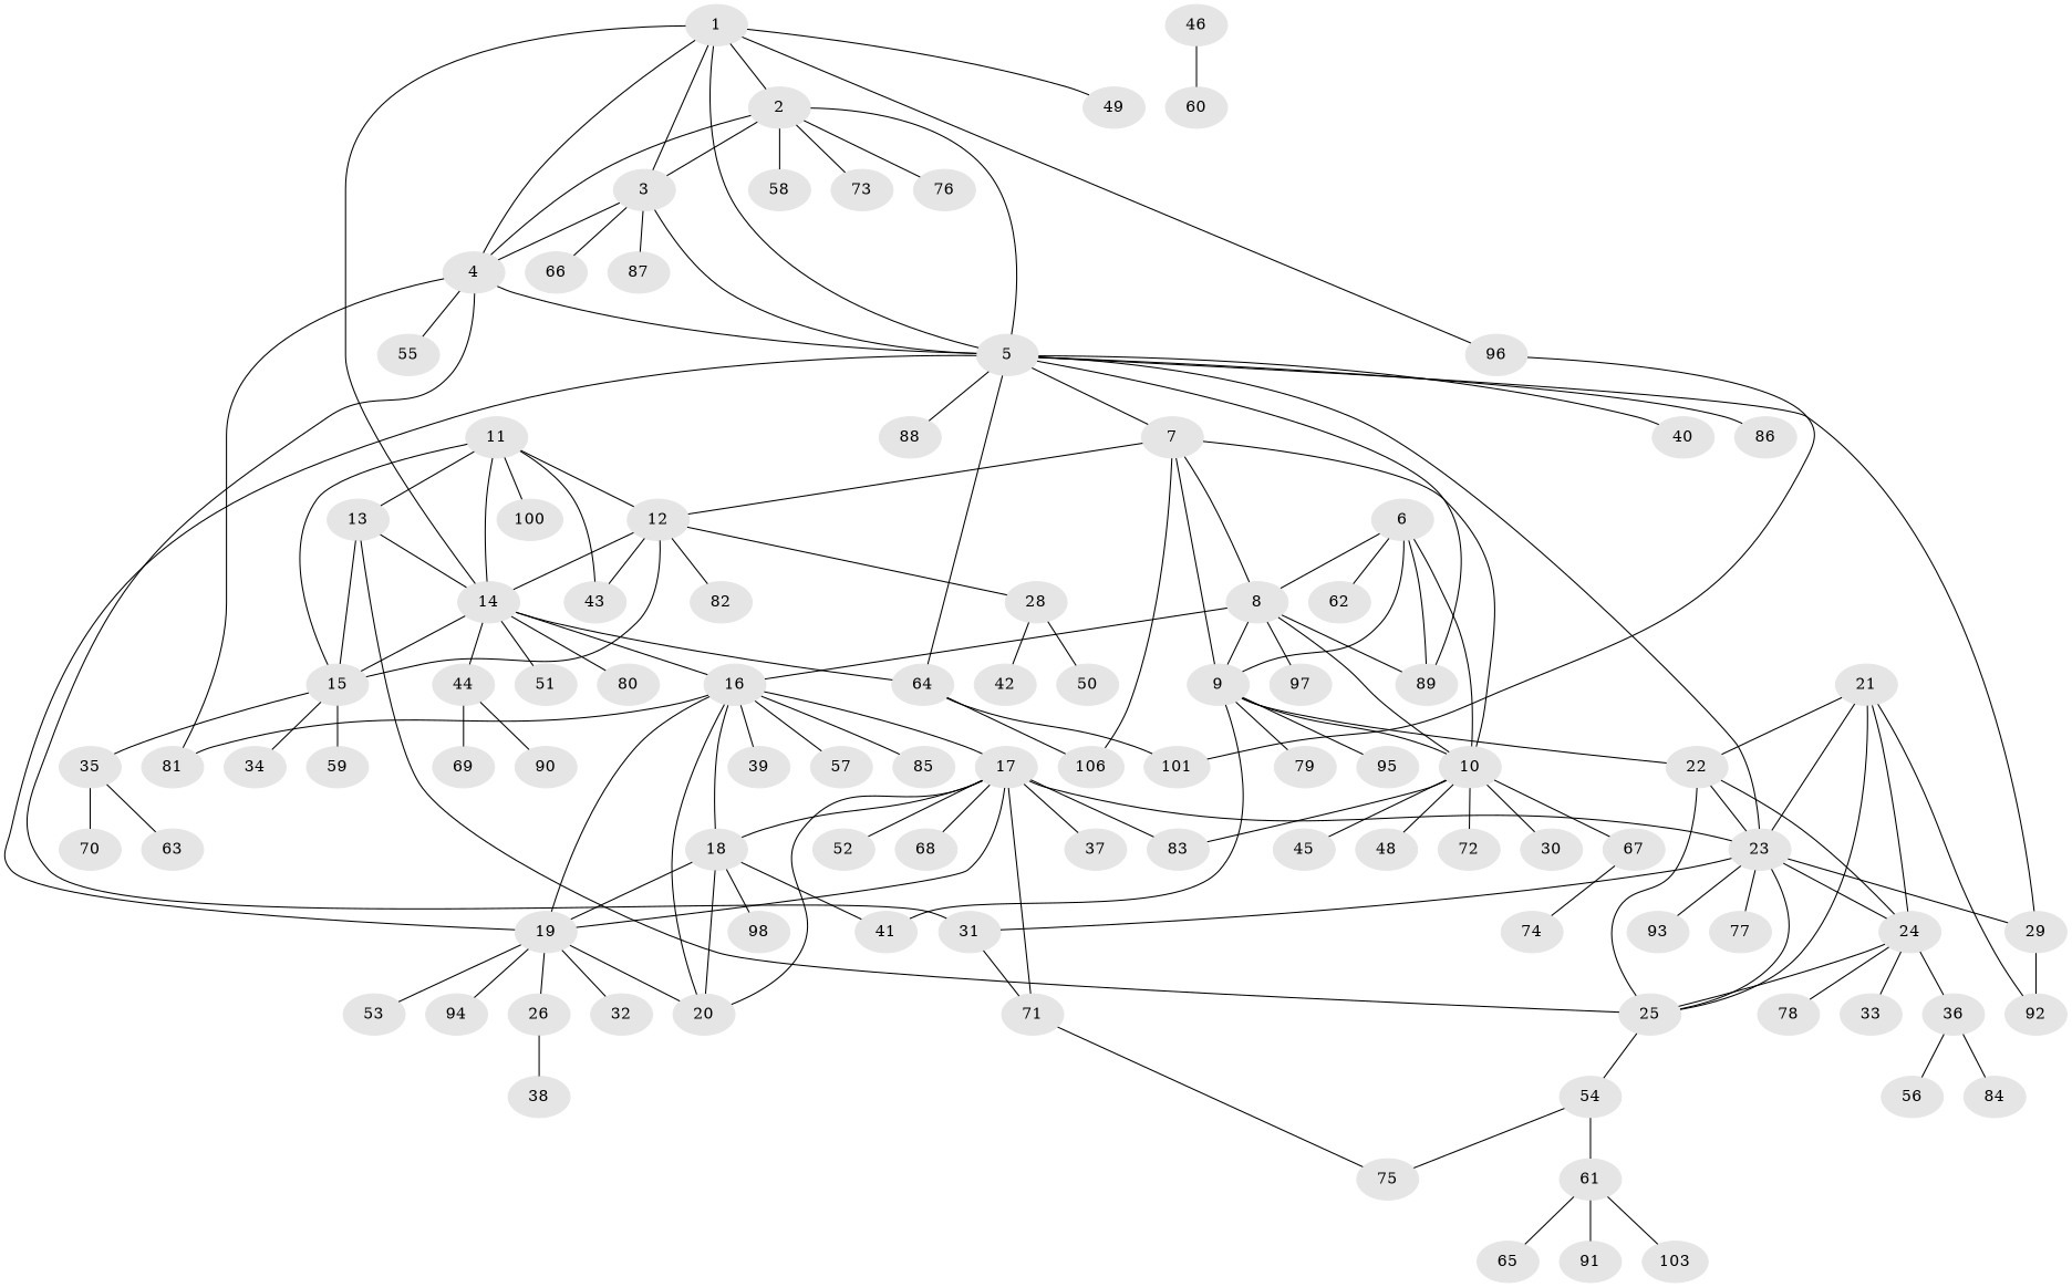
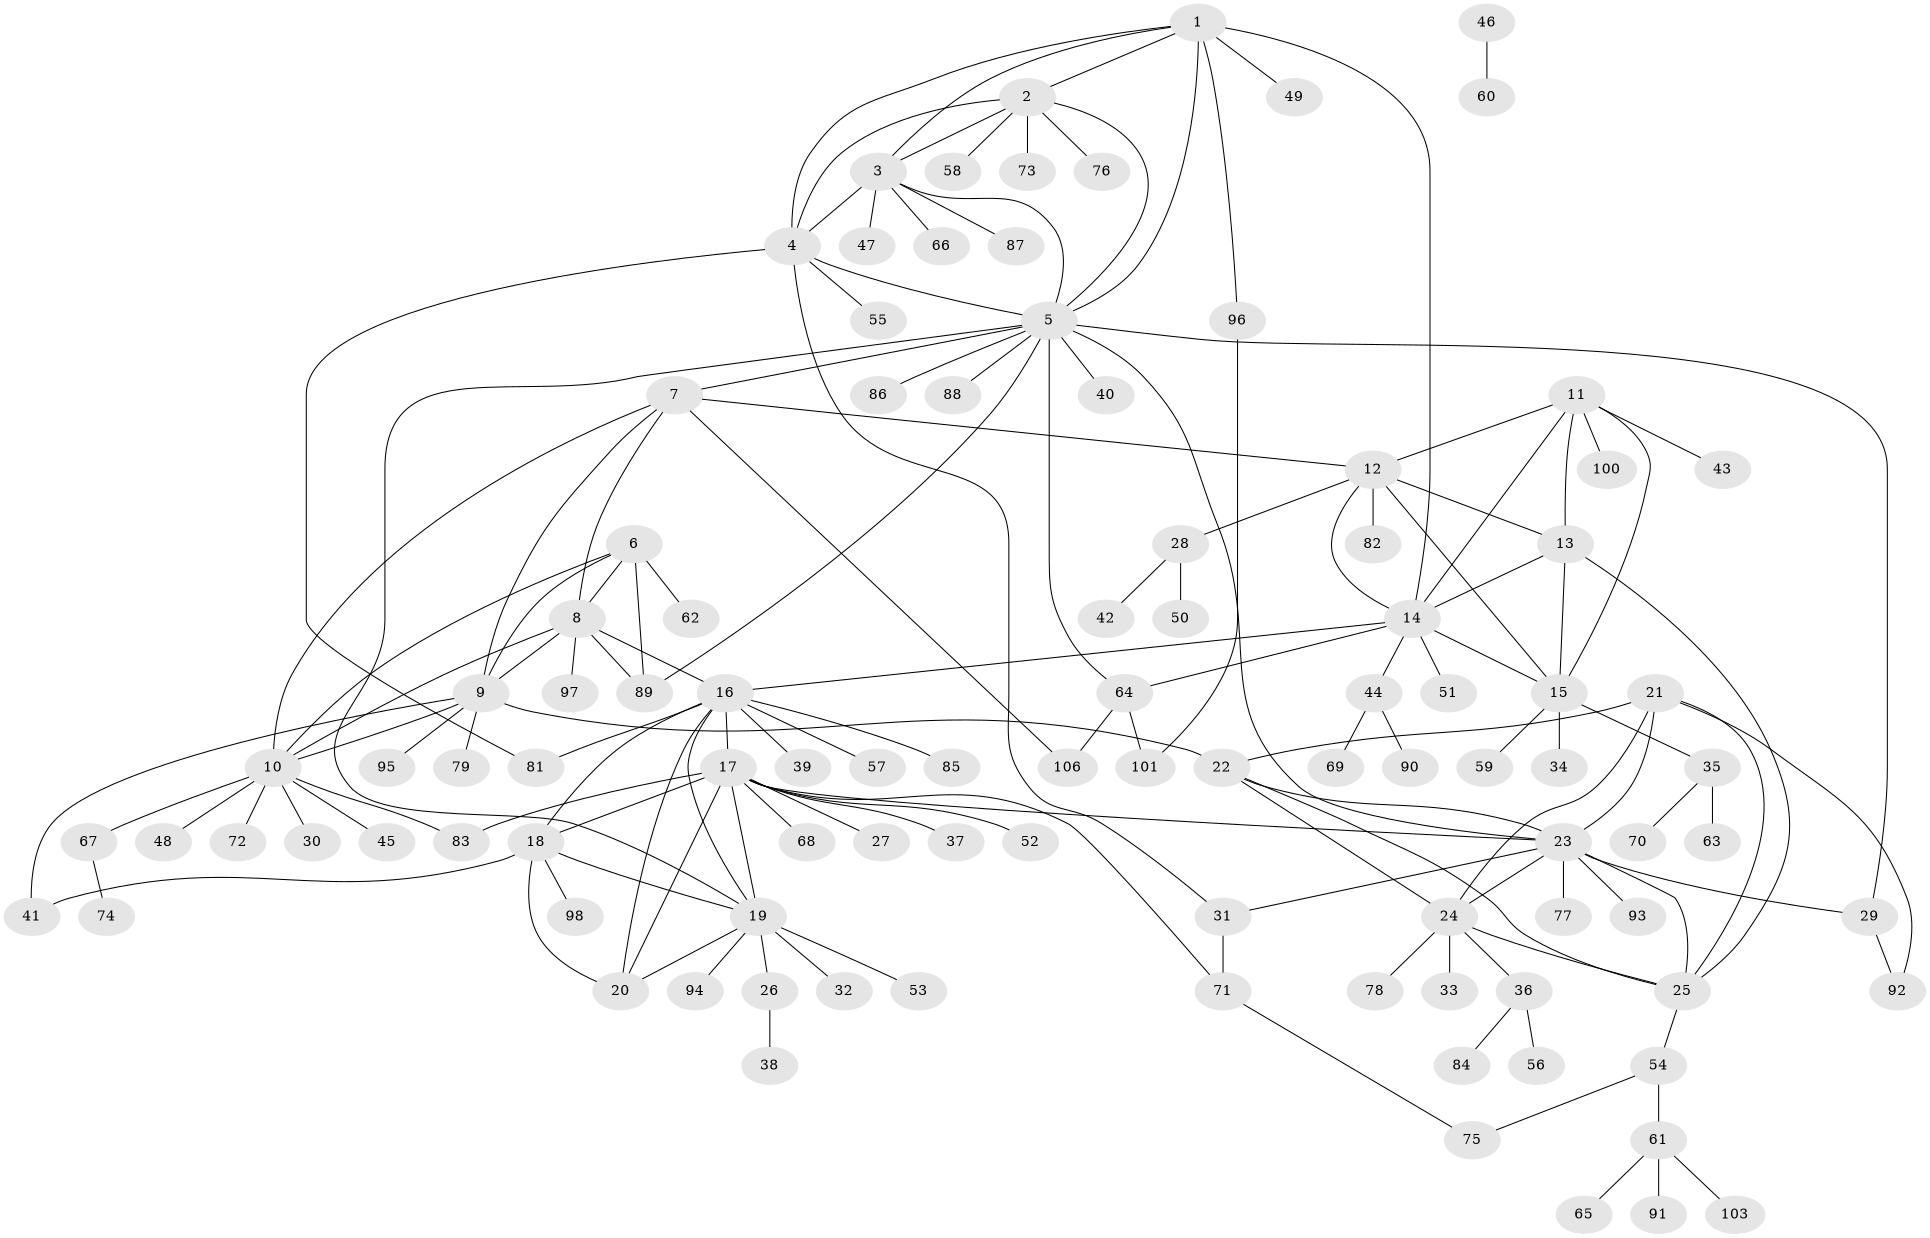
  graph {
    node [color=gray90 style=filled]
    1
    2
    3
    4
    5
    14
    49
    96
    58
    73
    76
+   47
    66
    87
    31
    55
    81
    7
    19
    23
    29
    40
    64
    86
    88
    89
    16
    15
    44
    51
-   80
    101
    46
    60
    71
    8
    9
    10
    12
    n40 [label=106]
    20
    26
    32
    53
    94
    25
    24
    77
    93
    92
    6
    62
    97
    22
    41
    79
    95
    30
    45
    48
    67
    72
    83
    13
    28
    82
    17
    18
    39
    57
    85
    74
    11
    43
    100
    34
    35
    59
    42
    50
    54
    69
    90
    63
    70
+   27
    37
    52
    68
    98
    75
    38
    21
    33
    36
    78
    56
    84
    61
    65
    91
    103
    1 -- 2
    1 -- 3
    1 -- 4
    1 -- 5
    1 -- 14
    1 -- 49
    1 -- 96
    2 -- 3
    2 -- 4
    2 -- 5
    2 -- 58
    2 -- 73
    2 -- 76
    3 -- 4
    3 -- 5
+   3 -- 47
    3 -- 66
    3 -- 87
    4 -- 5
    4 -- 31
    4 -- 55
    4 -- 81
    5 -- 7
    5 -- 19
    5 -- 23
    5 -- 29
    5 -- 40
    5 -- 64
    5 -- 86
    5 -- 88
    5 -- 89
    14 -- 64
    14 -- 16
    14 -- 15
    14 -- 44
    14 -- 51
-   14 -- 80
    96 -- 101
    31 -- 71
    7 -- 8
    7 -- 9
    7 -- 10
    7 -- 12
    7 -- n40
    19 -- 20
    19 -- 26
    19 -- 32
    19 -- 53
    19 -- 94
    23 -- 31
    23 -- 29
    23 -- 25
    23 -- 24
    23 -- 77
    23 -- 93
    29 -- 92
    64 -- 101
    64 -- n40
    16 -- 81
    16 -- 19
    16 -- 20
    16 -- 17
    16 -- 18
    16 -- 39
    16 -- 57
    16 -- 85
    15 -- 34
    15 -- 35
    15 -- 59
    44 -- 69
    44 -- 90
    46 -- 60
    71 -- 75
    8 -- 89
    8 -- 16
    8 -- 9
    8 -- 10
    8 -- 97
    9 -- 10
    9 -- 22
    9 -- 41
    9 -- 79
    9 -- 95
    10 -- 30
    10 -- 45
    10 -- 48
    10 -- 67
    10 -- 72
    10 -- 83
    12 -- 14
    12 -- 15
-   12 -- 43
+   12 -- 13
    12 -- 28
    12 -- 82
    26 -- 38
    25 -- 54
    24 -- 25
    24 -- 33
    24 -- 36
    24 -- 78
    6 -- 89
    6 -- 8
    6 -- 9
    6 -- 10
    6 -- 62
    22 -- 23
    22 -- 25
    22 -- 24
    67 -- 74
    13 -- 14
    13 -- 15
    13 -- 25
    28 -- 42
    28 -- 50
    17 -- 19
    17 -- 23
    17 -- 71
    17 -- 20
    17 -- 83
    17 -- 18
+   17 -- 27
    17 -- 37
    17 -- 52
    17 -- 68
    18 -- 19
    18 -- 20
    18 -- 41
    18 -- 98
    11 -- 14
    11 -- 15
    11 -- 12
    11 -- 13
    11 -- 43
    11 -- 100
    35 -- 63
    35 -- 70
    54 -- 75
    54 -- 61
    21 -- 23
    21 -- 25
    21 -- 24
    21 -- 92
    21 -- 22
    36 -- 56
    36 -- 84
    61 -- 65
    61 -- 91
    61 -- 103
  }
